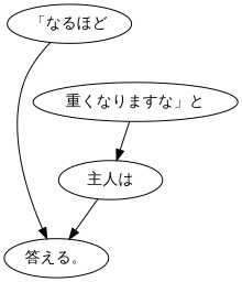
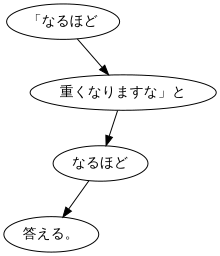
  digraph {
-   n1 [label="主人は"]
+   n1 [label="なるほど"]
    n2 [label="答える。"]
    n3 [label="「なるほど"]
    n4 [label="重くなりますな」と"]
    n1 -> n2
-   n3 -> n2
+   n3 -> n4
    n4 -> n1
  }
